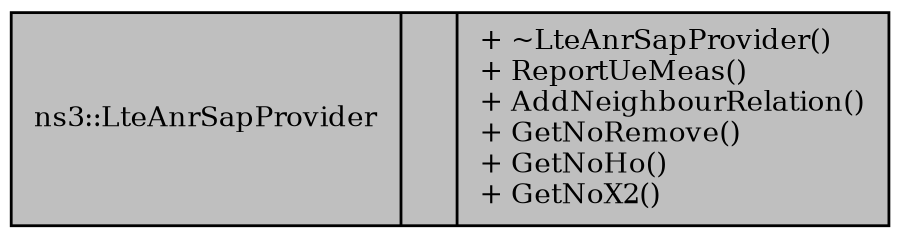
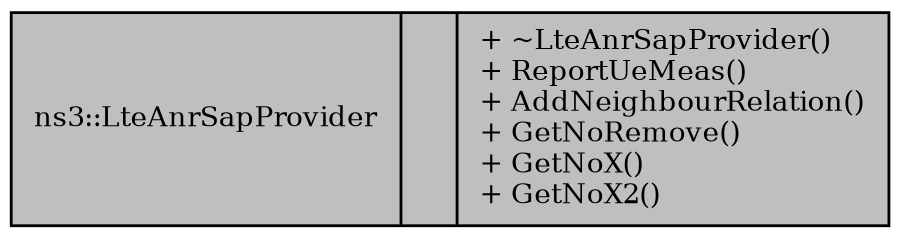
  digraph {
    rankdir=LR
    fontname="DejaVu Serif"
-   n1 [color=black fillcolor=grey75 fontcolor=black fontname="DejaVu Serif" fontsize=10 height=0.2 label="{ns3::LteAnrSapProvider\n||+ ~LteAnrSapProvider()\l+ ReportUeMeas()\l+ AddNeighbourRelation()\l+ GetNoRemove()\l+ GetNoHo()\l+ GetNoX2()\l}" shape=record style=filled width=0.4]
+   n1 [color=black fillcolor=grey75 fontcolor=black fontname="DejaVu Serif" fontsize=10 height=0.2 label="{ns3::LteAnrSapProvider\n||+ ~LteAnrSapProvider()\l+ ReportUeMeas()\l+ AddNeighbourRelation()\l+ GetNoRemove()\l+ GetNoX()\l+ GetNoX2()\l}" shape=record style=filled width=0.4]
  }
